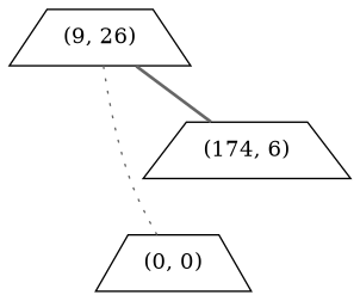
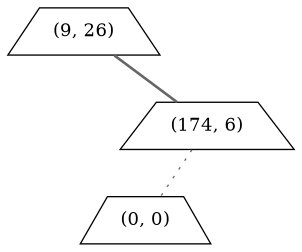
  graph {
    node [shape=trapezium]
    edge [color=gray40]
    "(9, 26)"
    "(0, 0)"
    "(174, 6)"
-   "(9, 26)" -- "(0, 0)" [style=dotted weight=4]
+   "(174, 6)" -- "(0, 0)" [style=dotted weight=4]
    "(9, 26)" -- "(174, 6)" [style=bold weight=1]
  }
